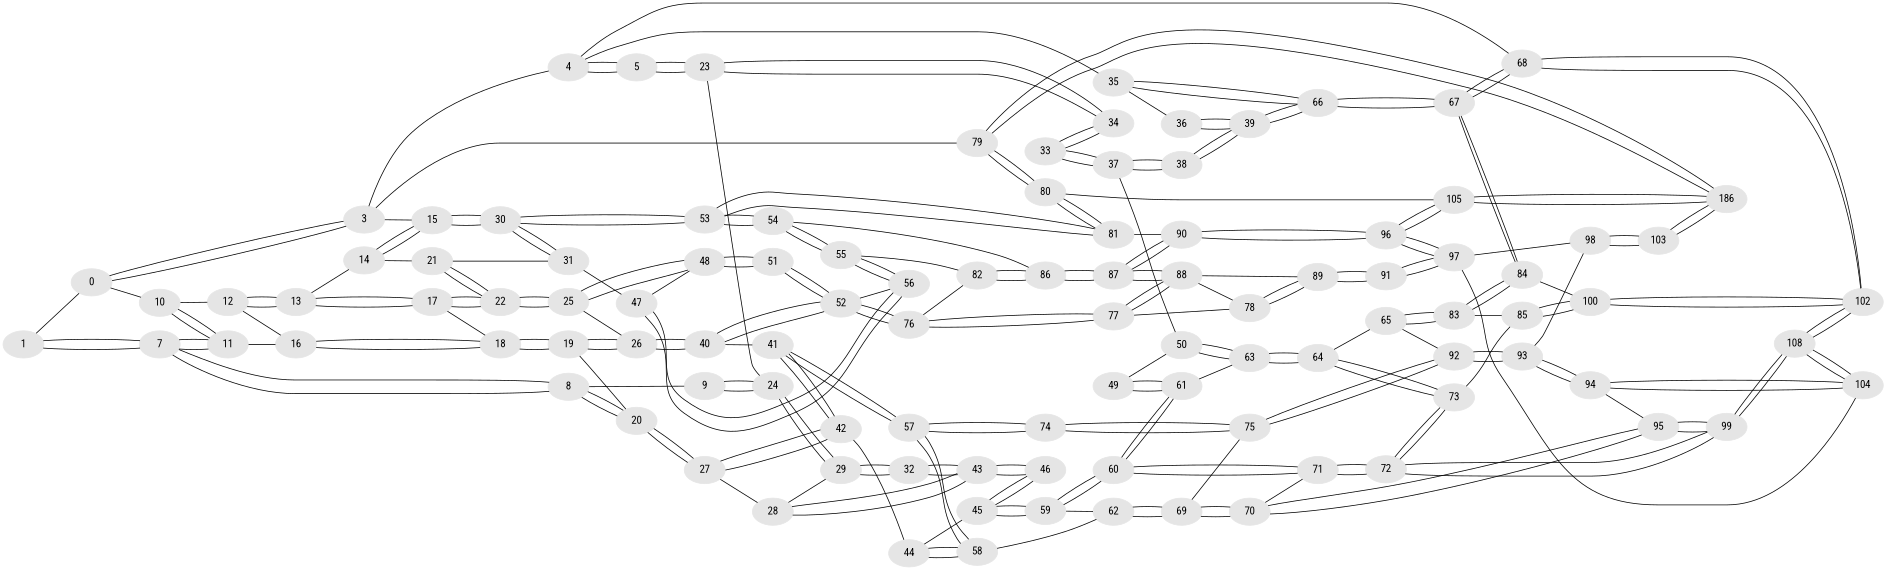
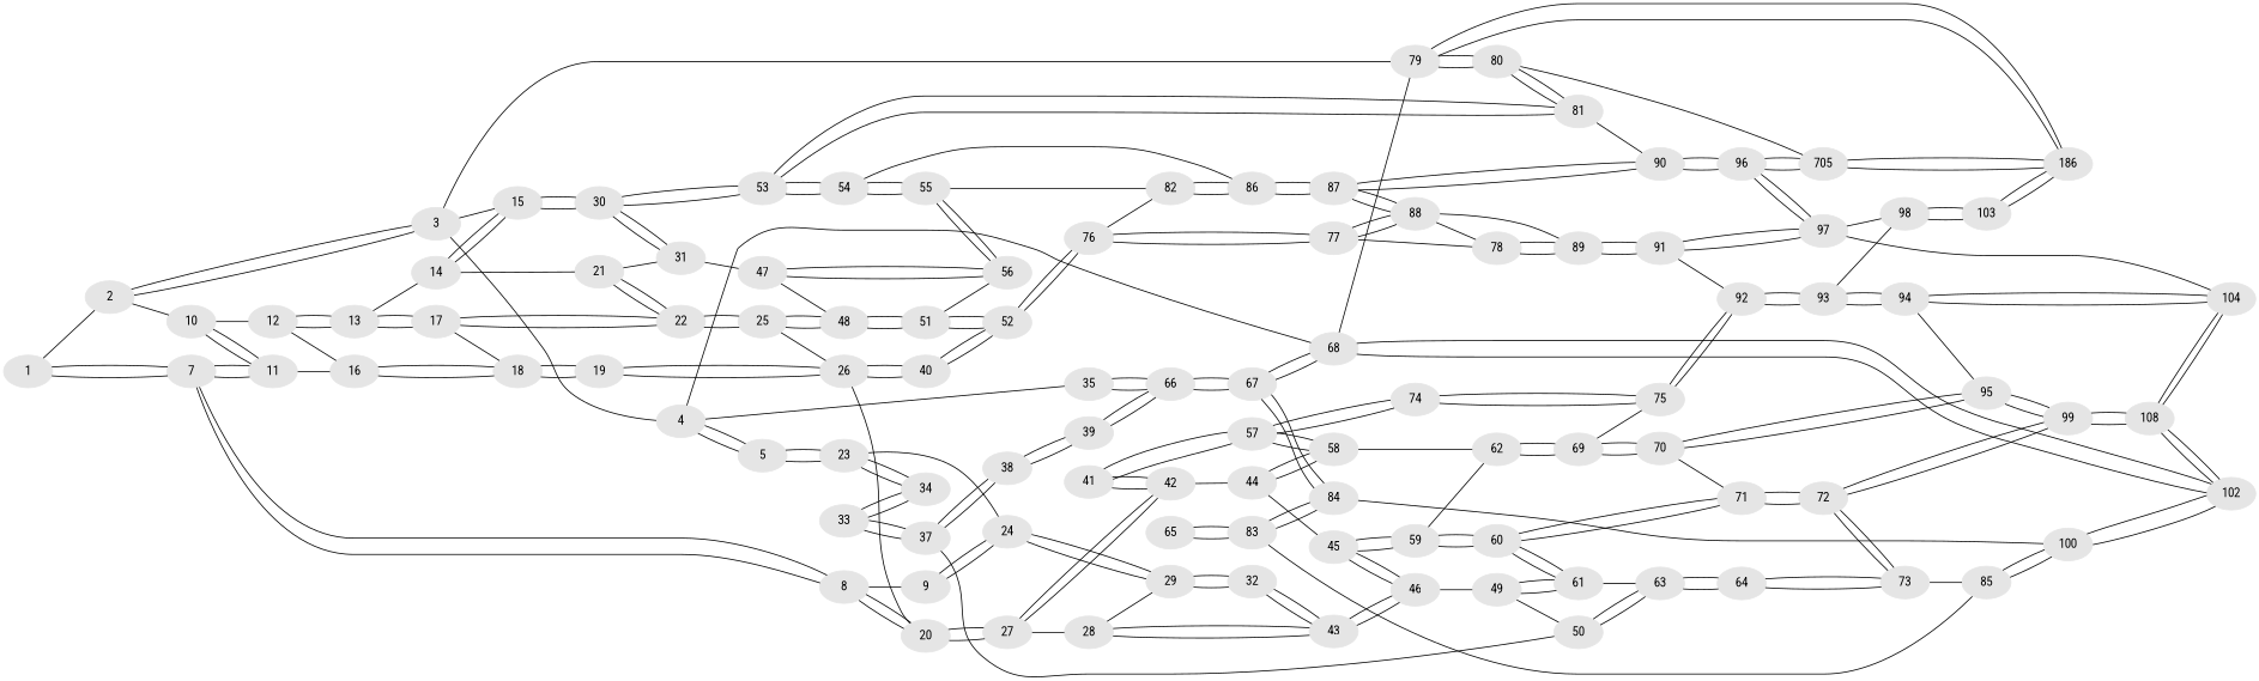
  graph {
    fontname="Roboto Condensed"
    rankdir=LR
    node [color=gray90 fontname="Roboto Condensed" style=filled]
    edge [fontname="Roboto Condensed"]
    1
-   2 [label=0]
+   2
    7
    3
    10
    8
    11
    4
    15
    79
    12
    5
    35
    68
    30
    80
    n17 [label=186]
    23
-   36
    66
    102
    24
    34
    9
    20
    16
    27
    29
    13
    18
    14
    17
    21
    22
    31
    53
    19
    25
    26
    40
    28
    42
    47
    48
    32
    51
    41
    52
    43
    44
    46
    54
    81
    56
    33
    37
    38
    50
    39
    67
    63
    65
    83
    57
    76
    58
    74
    45
    49
    59
    62
    60
    61
    64
    82
    77
    55
    86
    90
    87
    75
    69
    71
    72
    70
    73
    85
    84
    100
    95
    92
    99
    n93 [label=108]
    78
    89
    93
    88
    91
-   105
+   105 [label=705]
    96
    97
    98
    104
    94
    103
    1 -- 2
    1 -- 7
    1 -- 7
    2 -- 3
    2 -- 3
    2 -- 10
    7 -- 8
    7 -- 8
    7 -- 11
    7 -- 11
    3 -- 4
    3 -- 15
    3 -- 79
    10 -- 11
    10 -- 11
    10 -- 12
    8 -- 9
    8 -- 20
    8 -- 20
    11 -- 16
    4 -- 5
    4 -- 5
    4 -- 35
    4 -- 68
    15 -- 30
    15 -- 30
    79 -- 80
    79 -- 80
    79 -- n17
    79 -- n17
    12 -- 16
    12 -- 13
    12 -- 13
    5 -- 23
    5 -- 23
-   35 -- 36
    35 -- 66
    35 -- 66
+   68 -- 79
    68 -- 102
    68 -- 102
    30 -- 31
    30 -- 31
    30 -- 53
    30 -- 53
    80 -- 81
    80 -- 81
    80 -- 105
    23 -- 24
    23 -- 34
    23 -- 34
-   36 -- 39
-   36 -- 39
    66 -- 67
    66 -- 67
    24 -- 29
    24 -- 29
    9 -- 24
    9 -- 24
    20 -- 27
    20 -- 27
    16 -- 18
    16 -- 18
    27 -- 28
    27 -- 42
    27 -- 42
    29 -- 32
    29 -- 32
    13 -- 14
    13 -- 17
    13 -- 17
    18 -- 19
    18 -- 19
    14 -- 15
    14 -- 15
    14 -- 21
    17 -- 18
    17 -- 22
    17 -- 22
    21 -- 22
    21 -- 22
    21 -- 31
    22 -- 25
    22 -- 25
    31 -- 47
    53 -- 54
    53 -- 54
    53 -- 81
    53 -- 81
-   19 -- 20
+   26 -- 20
    19 -- 26
    19 -- 26
    25 -- 26
    25 -- 48
    25 -- 48
    26 -- 40
    26 -- 40
-   40 -- 41
    40 -- 52
    40 -- 52
    28 -- 29
    28 -- 43
    28 -- 43
    42 -- 44
    47 -- 48
    47 -- 56
    47 -- 56
    48 -- 51
    48 -- 51
    32 -- 43
    32 -- 43
    51 -- 52
    51 -- 52
-   52 -- 56
+   51 -- 56
    41 -- 42
    41 -- 42
    41 -- 57
    41 -- 57
    52 -- 76
    52 -- 76
    43 -- 46
    43 -- 46
    44 -- 58
    44 -- 58
    44 -- 45
+   46 -- 49
    54 -- 55
    54 -- 55
    54 -- 86
    81 -- 90
    33 -- 34
    33 -- 34
    33 -- 37
    33 -- 37
    37 -- 38
    37 -- 38
    37 -- 50
    38 -- 39
    38 -- 39
    50 -- 63
    50 -- 63
    39 -- 66
    39 -- 66
    67 -- 68
    67 -- 68
    67 -- 84
    67 -- 84
    63 -- 64
    63 -- 64
    65 -- 83
    65 -- 83
    83 -- 85
    83 -- 84
    83 -- 84
    57 -- 58
    57 -- 58
    57 -- 74
    57 -- 74
    76 -- 82
    76 -- 77
    76 -- 77
    58 -- 62
    74 -- 75
    74 -- 75
    45 -- 46
    45 -- 46
    45 -- 59
    45 -- 59
    49 -- 50
    49 -- 61
    49 -- 61
    59 -- 62
    59 -- 60
    59 -- 60
    62 -- 69
    62 -- 69
    60 -- 61
    60 -- 61
    60 -- 71
    60 -- 71
    61 -- 63
-   64 -- 65
    64 -- 73
    64 -- 73
    82 -- 86
    82 -- 86
    77 -- 78
    77 -- 88
    77 -- 88
    55 -- 56
    55 -- 56
    55 -- 82
    86 -- 87
    86 -- 87
    90 -- 96
    90 -- 96
    87 -- 90
    87 -- 90
    87 -- 88
    87 -- 88
    75 -- 92
    75 -- 92
    69 -- 75
    69 -- 70
    69 -- 70
    71 -- 72
    71 -- 72
    72 -- 73
    72 -- 73
    72 -- 99
    72 -- 99
    70 -- 71
    70 -- 95
    70 -- 95
    73 -- 85
    85 -- 100
    85 -- 100
    84 -- 100
    100 -- 102
    100 -- 102
    95 -- 99
    95 -- 99
    92 -- 93
    92 -- 93
    99 -- n93
    99 -- n93
    n93 -- 102
    n93 -- 102
    n93 -- 104
    n93 -- 104
    78 -- 89
    78 -- 89
    89 -- 91
    89 -- 91
    93 -- 98
    93 -- 94
    93 -- 94
    88 -- 78
    88 -- 89
-   65 -- 92
+   91 -- 92
    91 -- 97
    91 -- 97
    105 -- n17
    105 -- n17
    96 -- 105
    96 -- 105
    96 -- 97
    96 -- 97
    97 -- 98
    97 -- 104
    98 -- 103
    98 -- 103
    94 -- 95
    94 -- 104
    94 -- 104
    103 -- n17
    103 -- n17
  }
